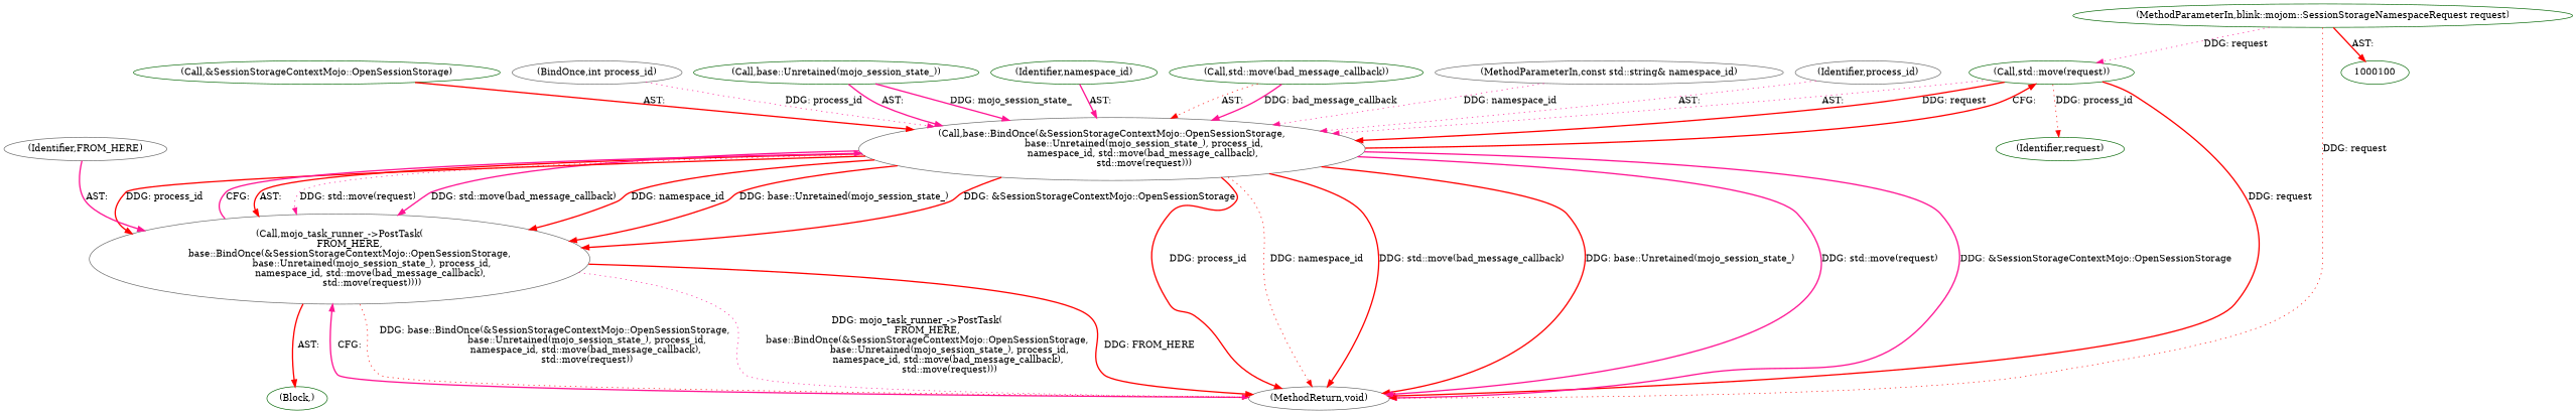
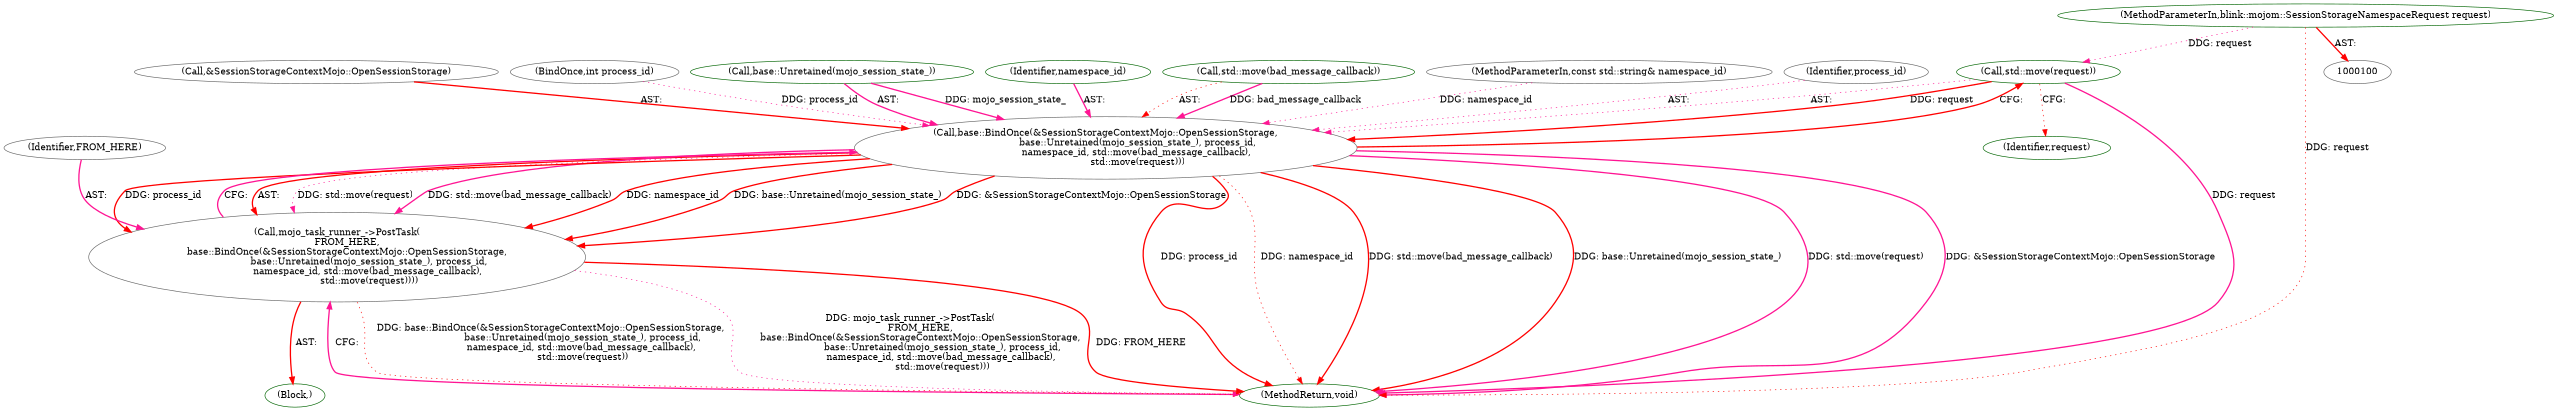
  digraph {
    node [color=darkgreen]
    edge [color=red style=bold]
    n1 [label="(Call,std::move(request))"]
    n2 [color=gray40 label="(Call,base::BindOnce(&SessionStorageContextMojo::OpenSessionStorage,\n                      base::Unretained(mojo_session_state_), process_id,\n                     namespace_id, std::move(bad_message_callback),\n                      std::move(request)))"]
-   n3 [color=gray40 label="(MethodReturn,void)"]
+   n3 [label="(MethodReturn,void)"]
    n4 [label="(Identifier,request)"]
    n5 [color=gray40 label="(Call,mojo_task_runner_->PostTask(\n       FROM_HERE,\n       base::BindOnce(&SessionStorageContextMojo::OpenSessionStorage,\n                      base::Unretained(mojo_session_state_), process_id,\n                     namespace_id, std::move(bad_message_callback),\n                      std::move(request))))"]
    n6 [label="(MethodParameterIn,blink::mojom::SessionStorageNamespaceRequest request)"]
-   1000100
+   1000100 [color=gray40]
    n8 [label="(Block,)"]
-   n9 [label="(Call,&SessionStorageContextMojo::OpenSessionStorage)"]
+   n9 [color=gray40 label="(Call,&SessionStorageContextMojo::OpenSessionStorage)"]
    n10 [color=gray40 label="(BindOnce,int process_id)"]
    n11 [label="(Call,base::Unretained(mojo_session_state_))"]
    n12 [color=gray40 label="(Identifier,FROM_HERE)"]
    n13 [label="(Identifier,namespace_id)"]
    n14 [label="(Call,std::move(bad_message_callback))"]
    n15 [color=gray40 label="(MethodParameterIn,const std::string& namespace_id)"]
    n16 [color=gray40 label="(Identifier,process_id)"]
    n1 -> n2 [color=deeppink label="AST: " style=dotted]
    n1 -> n2 [label="DDG: request"]
-   n1 -> n3 [label="DDG: request"]
-   n1 -> n4 [label="DDG: process_id" style=dotted]
+   n1 -> n3 [color=deeppink label="DDG: request"]
+   n1 -> n4 [label="CFG: " style=dotted]
    n2 -> n1 [label="CFG: "]
    n2 -> n3 [label="DDG: process_id"]
    n2 -> n3 [label="DDG: namespace_id" style=dotted]
    n2 -> n3 [label="DDG: std::move(bad_message_callback)"]
    n2 -> n3 [label="DDG: base::Unretained(mojo_session_state_)"]
    n2 -> n3 [color=deeppink label="DDG: std::move(request)"]
    n2 -> n3 [color=deeppink label="DDG: &SessionStorageContextMojo::OpenSessionStorage"]
    n2 -> n5 [label="AST: "]
    n2 -> n5 [color=deeppink label="DDG: std::move(request)" style=dotted]
    n2 -> n5 [color=deeppink label="DDG: std::move(bad_message_callback)"]
    n2 -> n5 [label="DDG: namespace_id"]
    n2 -> n5 [label="DDG: base::Unretained(mojo_session_state_)"]
    n2 -> n5 [label="DDG: &SessionStorageContextMojo::OpenSessionStorage"]
    n2 -> n5 [label="DDG: process_id"]
    n3 -> n5 [color=deeppink label="CFG: "]
    n5 -> n2 [color=deeppink label="CFG: "]
    n5 -> n3 [label="DDG: base::BindOnce(&SessionStorageContextMojo::OpenSessionStorage,\n                      base::Unretained(mojo_session_state_), process_id,\n                     namespace_id, std::move(bad_message_callback),\n                      std::move(request))" style=dotted]
    n5 -> n3 [color=deeppink label="DDG: mojo_task_runner_->PostTask(\n       FROM_HERE,\n       base::BindOnce(&SessionStorageContextMojo::OpenSessionStorage,\n                      base::Unretained(mojo_session_state_), process_id,\n                     namespace_id, std::move(bad_message_callback),\n                      std::move(request)))" style=dotted]
    n5 -> n3 [label="DDG: FROM_HERE"]
    n5 -> n8 [label="AST: "]
    n6 -> n1 [color=deeppink label="DDG: request" style=dotted]
    n6 -> n3 [label="DDG: request" style=dotted]
    n6 -> 1000100 [label="AST: "]
    n9 -> n2 [label="AST: "]
    n10 -> n2 [color=deeppink label="DDG: process_id" style=dotted]
    n11 -> n2 [color=deeppink label="AST: "]
    n11 -> n2 [color=deeppink label="DDG: mojo_session_state_"]
    n12 -> n5 [color=deeppink label="AST: "]
    n13 -> n2 [color=deeppink label="AST: "]
    n14 -> n2 [label="AST: " style=dotted]
    n14 -> n2 [color=deeppink label="DDG: bad_message_callback"]
    n15 -> n2 [color=deeppink label="DDG: namespace_id" style=dotted]
    n16 -> n2 [color=deeppink label="AST: " style=dotted]
  }
